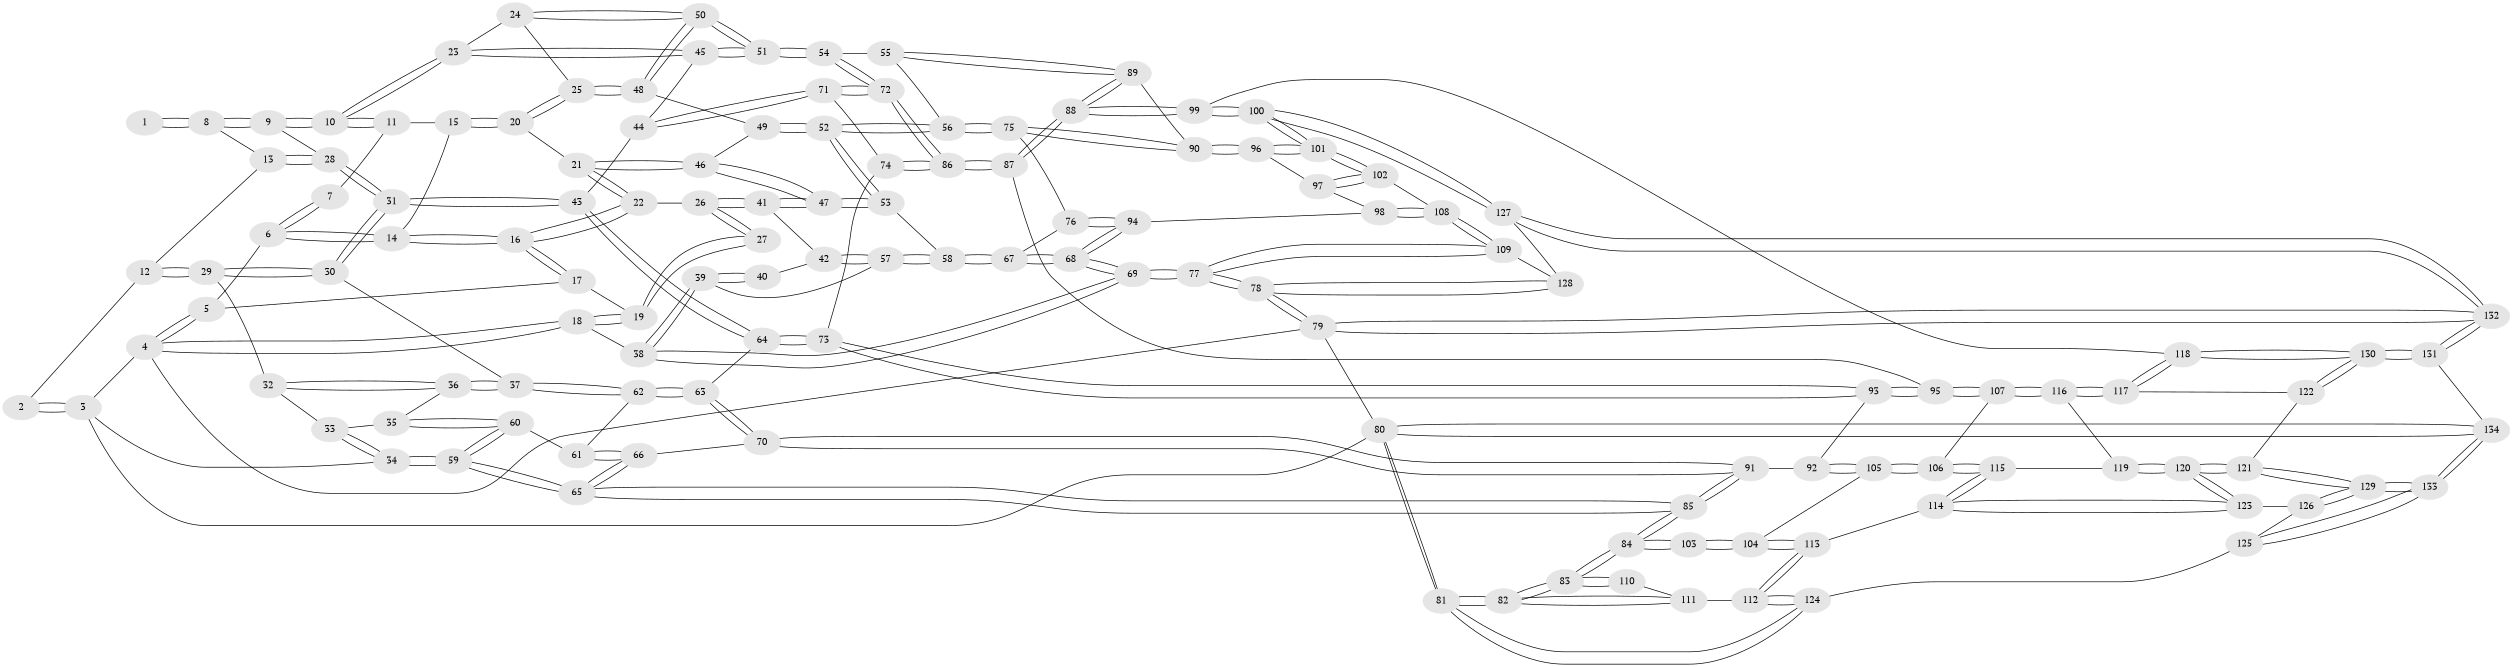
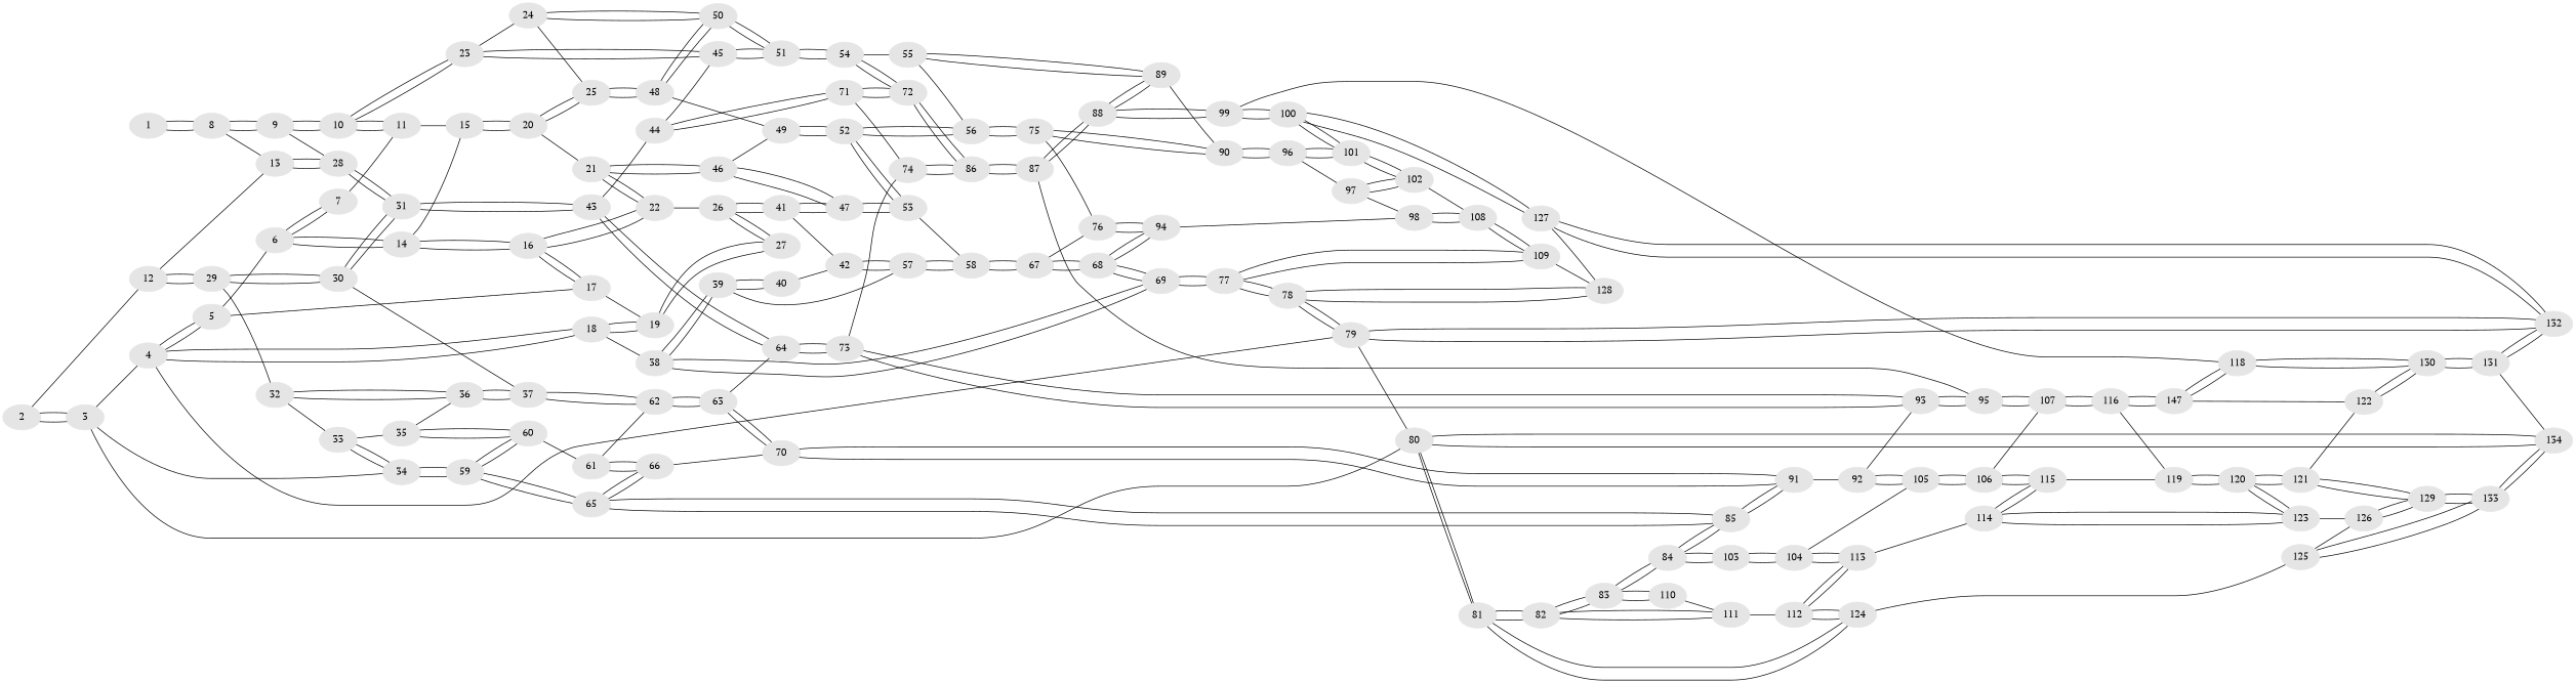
  graph {
    fontname="PT Serif"
    rankdir=LR
    node [color=gray90 fontname="PT Serif" style=filled]
    edge [fontname="PT Serif"]
    1
    8
    2
    3
    12
    9
    13
    4
    34
    80
    29
    5
    18
    79
    59
    81
    134
    6
    17
    19
    38
    132
    7
    14
    11
    15
    16
    10
    28
    23
    31
    24
    45
    20
    30
    32
    22
    21
    25
    26
    27
    39
    69
    46
    48
    47
    49
    41
    50
    51
    42
    43
    37
    33
    36
    62
    44
    64
    35
    60
    65
    61
    63
    40
    57
    77
    58
    53
    71
    73
    72
    74
    54
    52
    56
    55
    75
    67
    89
    86
    90
    76
    68
    66
    85
    70
    91
    93
    94
    98
    78
    109
    92
    87
    95
    96
    128
    82
    124
    83
    111
    125
    84
    110
    112
    103
    104
    88
    99
    107
    100
    118
    97
    101
    105
    106
    108
    116
    102
    127
    130
    113
    114
    115
    119
-   117
+   117 [label=147]
    123
    126
    120
    122
    131
    121
    129
    133
    1 -- 8
    1 -- 8
    8 -- 9
    8 -- 9
    8 -- 13
    2 -- 3
    2 -- 3
    2 -- 12
    3 -- 4
    3 -- 34
    3 -- 80
    12 -- 13
    12 -- 29
    12 -- 29
    9 -- 10
    9 -- 10
    9 -- 28
    13 -- 28
    13 -- 28
    4 -- 5
    4 -- 5
    4 -- 18
    4 -- 18
    4 -- 79
    34 -- 59
    34 -- 59
    80 -- 81
    80 -- 81
    80 -- 134
    80 -- 134
    29 -- 30
    29 -- 30
    29 -- 32
    5 -- 6
    5 -- 17
    18 -- 19
    18 -- 19
    18 -- 38
    79 -- 80
    79 -- 132
    79 -- 132
    59 -- 60
    59 -- 60
    59 -- 65
    59 -- 65
    81 -- 82
    81 -- 82
    81 -- 124
    81 -- 124
    6 -- 7
    6 -- 7
    6 -- 14
    6 -- 14
    17 -- 19
    19 -- 27
    19 -- 27
    38 -- 39
    38 -- 39
    38 -- 69
    38 -- 69
    7 -- 11
    14 -- 15
    14 -- 16
    14 -- 16
    11 -- 15
    15 -- 20
    15 -- 20
    16 -- 17
    16 -- 17
    16 -- 22
    16 -- 22
    10 -- 11
    10 -- 11
    10 -- 23
    10 -- 23
    28 -- 31
    28 -- 31
    23 -- 24
    23 -- 45
    23 -- 45
    31 -- 43
    31 -- 43
    24 -- 25
    24 -- 50
    24 -- 50
    45 -- 51
    45 -- 51
    20 -- 21
    20 -- 25
    20 -- 25
    30 -- 31
    30 -- 31
    30 -- 37
    32 -- 33
    32 -- 36
    32 -- 36
    22 -- 26
    21 -- 22
    21 -- 22
    21 -- 46
    21 -- 46
    25 -- 48
    25 -- 48
    26 -- 27
    26 -- 27
    26 -- 41
    26 -- 41
    39 -- 40
    39 -- 40
    39 -- 57
    69 -- 77
    69 -- 77
    46 -- 47
    46 -- 47
    46 -- 49
    48 -- 49
    48 -- 50
    48 -- 50
    47 -- 53
    47 -- 53
    49 -- 52
    49 -- 52
    41 -- 47
    41 -- 47
    41 -- 42
    50 -- 51
    50 -- 51
    51 -- 54
    51 -- 54
    42 -- 57
    42 -- 57
    43 -- 44
    43 -- 64
    43 -- 64
    37 -- 62
    37 -- 62
    33 -- 34
    33 -- 34
    33 -- 35
    36 -- 37
    36 -- 37
    62 -- 63
    62 -- 63
    44 -- 45
    44 -- 71
    44 -- 71
    64 -- 73
    64 -- 73
    35 -- 36
    35 -- 60
    35 -- 60
    60 -- 61
    65 -- 66
    65 -- 66
    65 -- 85
    65 -- 85
    61 -- 62
    61 -- 66
    61 -- 66
    63 -- 64
    63 -- 70
    63 -- 70
    40 -- 42
    57 -- 58
    57 -- 58
    77 -- 78
    77 -- 78
    77 -- 109
    77 -- 109
    58 -- 67
    58 -- 67
    53 -- 58
    71 -- 72
    71 -- 72
    71 -- 74
    73 -- 74
    73 -- 93
    73 -- 93
    72 -- 86
    72 -- 86
    74 -- 86
    74 -- 86
    54 -- 72
    54 -- 72
    54 -- 55
    52 -- 53
    52 -- 53
    52 -- 56
    52 -- 56
    56 -- 75
    56 -- 75
    55 -- 56
    55 -- 89
    55 -- 89
    75 -- 90
    75 -- 90
    75 -- 76
    67 -- 76
    67 -- 68
    67 -- 68
    89 -- 90
    86 -- 87
    86 -- 87
    90 -- 96
    90 -- 96
    76 -- 94
    76 -- 94
    68 -- 69
    68 -- 69
    68 -- 94
    68 -- 94
    66 -- 70
    85 -- 91
    85 -- 91
    70 -- 91
    70 -- 91
    91 -- 92
    93 -- 95
    93 -- 95
    94 -- 98
    98 -- 108
    98 -- 108
    78 -- 79
    78 -- 79
    78 -- 128
    78 -- 128
    109 -- 128
    92 -- 93
    92 -- 105
    92 -- 105
    87 -- 95
    87 -- 88
    87 -- 88
    95 -- 107
    95 -- 107
    96 -- 97
    96 -- 101
    96 -- 101
    82 -- 83
    82 -- 83
    82 -- 111
    82 -- 111
    124 -- 125
    83 -- 84
    83 -- 84
    83 -- 110
    83 -- 110
    111 -- 112
    125 -- 126
    125 -- 133
    125 -- 133
    84 -- 85
    84 -- 85
    84 -- 103
    84 -- 103
    110 -- 111
    112 -- 124
    112 -- 124
    112 -- 113
    112 -- 113
    103 -- 104
    103 -- 104
    104 -- 105
    104 -- 113
    104 -- 113
    88 -- 89
    88 -- 89
    88 -- 99
    88 -- 99
    99 -- 100
    99 -- 100
    99 -- 118
    107 -- 116
    107 -- 116
    100 -- 101
    100 -- 101
    100 -- 127
    100 -- 127
    118 -- 130
    118 -- 130
    97 -- 98
    97 -- 102
    97 -- 102
    101 -- 102
    101 -- 102
    105 -- 106
    105 -- 106
    106 -- 107
    106 -- 115
    106 -- 115
    108 -- 109
    108 -- 109
    116 -- 119
    116 -- 117
    116 -- 117
    102 -- 108
    127 -- 132
    127 -- 132
    127 -- 128
    130 -- 131
    130 -- 131
    113 -- 114
    114 -- 115
    114 -- 115
    114 -- 123
    114 -- 123
    115 -- 119
    119 -- 120
    119 -- 120
    117 -- 118
    117 -- 118
    117 -- 122
    123 -- 126
    126 -- 129
    126 -- 129
    120 -- 123
    120 -- 123
    120 -- 121
    120 -- 121
    122 -- 130
    122 -- 130
    131 -- 134
    131 -- 132
    131 -- 132
    121 -- 122
    121 -- 129
    121 -- 129
    129 -- 133
    129 -- 133
    133 -- 134
    133 -- 134
  }
